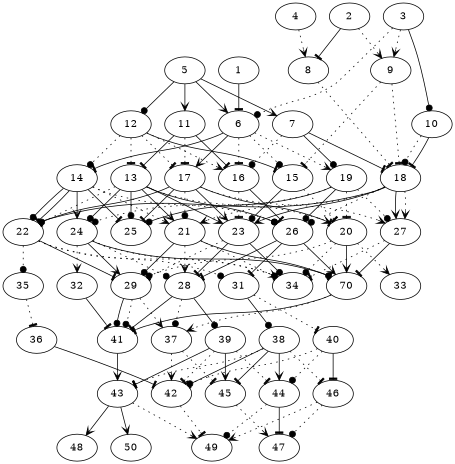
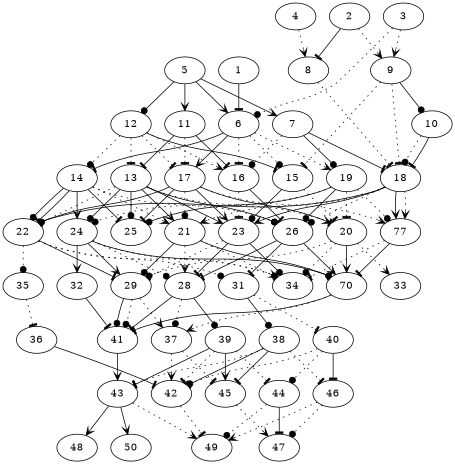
  digraph {
    node [alpha=0.13]
    edge [arrowhead=tee style=solid]
    1 [alpha=0.12 expect_size=40433664]
    6 [alpha=0.14 expect_size=18823168]
    14 [alpha=0.02 expect_size=33203200]
    15 [alpha=0.08 expect_size=32520192]
    16 [alpha=0.10 expect_size=18906112]
    17 [alpha=0.01 expect_size=51428352]
    19 [expect_size=45992960]
    21 [alpha=0.03 expect_size=37219328]
    22 [alpha=0.18 expect_size=35500032]
    24 [expect_size=46060544]
    25 [expect_size=51853312]
    26 [alpha=0.18 expect_size=24603648]
    20 [alpha=0.01 expect_size=37471232]
    23 [alpha=0.14 expect_size=12128256]
-   27 [alpha=0.01 expect_size=47762432]
+   27 [alpha=0.01 expect_size=47762432 label=77]
    2 [alpha=0.15 expect_size=32658432]
    8 [alpha=0.01 expect_size=39756800]
    9 [alpha=0.16 expect_size=22371328]
    18 [alpha=0.11 expect_size=44494848]
    3 [alpha=0.17 expect_size=10414080]
    10 [alpha=0.20 expect_size=10846208]
    4 [alpha=0.20 expect_size=10092544]
    5 [alpha=0.14 expect_size=7820288]
    7 [alpha=0.17 expect_size=45930496]
    11 [alpha=0.19 expect_size=25600000]
    12 [alpha=0.10 expect_size=6797312]
    13 [alpha=0.14 expect_size=41219072]
    29 [alpha=0.03 expect_size=30167040]
    n29 [alpha=0.10 expect_size=12983296 label=70]
    34 [alpha=0.17 expect_size=50744320]
    28 [alpha=0.18 expect_size=50322432]
    31 [alpha=0.06 expect_size=14341120]
    35 [alpha=0.12 expect_size=34173952]
    32 [alpha=0.02 expect_size=22246400]
    33 [expect_size=16927744]
    37 [expect_size=12743680]
    41 [expect_size=41356288]
    39 [alpha=0.04 expect_size=10978304]
    38 [alpha=0.10 expect_size=14967808]
    40 [alpha=0.12 expect_size=17906688]
    36 [alpha=0.12 expect_size=16980992]
    42 [alpha=0.08 expect_size=7312384]
    45 [alpha=0.14 expect_size=35739648]
    43 [alpha=0.05 expect_size=11701248]
    44 [alpha=0.19 expect_size=43314176]
    46 [alpha=0.16 expect_size=16253952]
    49 [alpha=0.06 expect_size=51756032]
    47 [alpha=0.16 expect_size=45708288]
    48 [alpha=0.16 expect_size=28729344]
    50 [alpha=0.20 expect_size=13981696]
    1 -> 6
    6 -> 14
    6 -> 15 [arrowhead=dot style=dotted]
    6 -> 16 [style=dotted]
    6 -> 17 [arrowhead=vee]
    6 -> 19 [arrowhead=vee style=dotted]
    14 -> 21 [arrowhead=vee style=dotted]
    14 -> 22 [arrowhead=dot]
    14 -> 22
    14 -> 24 [arrowhead=vee]
    14 -> 25
    14 -> 26 [arrowhead=dot style=dotted]
    15 -> 20 [style=dotted]
    15 -> 23 [arrowhead=dot]
    16 -> 26
    16 -> 23 [style=dotted]
    17 -> 21 [arrowhead=dot style=dotted]
    17 -> 22 [arrowhead=dot]
    17 -> 25
    17 -> 20 [arrowhead=vee]
    17 -> 23 [arrowhead=vee]
    17 -> 27 [arrowhead=vee style=dotted]
    19 -> 24 [arrowhead=dot style=dotted]
    19 -> 25 [arrowhead=dot]
    19 -> 26 [arrowhead=dot]
    19 -> 20 [style=dotted]
    19 -> 27 [arrowhead=dot style=dotted]
    21 -> 29 [arrowhead=dot]
    21 -> n29
    21 -> 34 [style=dotted]
    21 -> 28 [arrowhead=vee style=dotted]
    22 -> 29
    22 -> 34 [arrowhead=vee style=dotted]
    22 -> 31 [arrowhead=dot style=dotted]
    22 -> 35 [arrowhead=dot style=dotted]
    24 -> 29 [arrowhead=vee]
    24 -> n29 [arrowhead=dot]
    24 -> 34 [arrowhead=dot style=dotted]
    24 -> 28 [arrowhead=dot style=dotted]
-   24 -> 32 [arrowhead=vee style=dotted]
+   24 -> 32 [arrowhead=vee]
    26 -> n29 [arrowhead=vee]
    26 -> 28
    26 -> 31
    20 -> 29 [arrowhead=dot style=dotted]
    20 -> n29 [arrowhead=vee]
    20 -> 34 [arrowhead=dot style=dotted]
    20 -> 33 [arrowhead=vee style=dotted]
    23 -> 29 [style=dotted]
    23 -> 34 [arrowhead=dot]
    23 -> 28
    27 -> n29
    27 -> 34 [style=dotted]
    2 -> 8
    2 -> 9 [arrowhead=vee style=dotted]
    8 -> 18 [style=dotted]
    9 -> 15 [style=dotted]
    9 -> 18 [style=dotted]
    18 -> 21 [arrowhead=vee style=dotted]
    18 -> 22
    18 -> 26 [arrowhead=dot style=dotted]
    18 -> 23 [arrowhead=vee]
    18 -> 27 [arrowhead=vee]
    18 -> 27 [arrowhead=vee style=dotted]
    3 -> 6 [arrowhead=dot style=dotted]
    3 -> 9 [arrowhead=vee style=dotted]
-   3 -> 10 [arrowhead=dot]
+   9 -> 10 [arrowhead=dot]
    10 -> 18 [arrowhead=dot style=dotted]
    10 -> 18
    4 -> 8 [arrowhead=vee style=dotted]
    5 -> 6 [arrowhead=vee]
    5 -> 7 [arrowhead=vee]
    5 -> 11 [arrowhead=vee]
    5 -> 12 [arrowhead=dot]
    7 -> 16 [arrowhead=dot style=dotted]
    7 -> 19 [arrowhead=dot]
    7 -> 18
    11 -> 16
    11 -> 17 [style=dotted]
    11 -> 13
    12 -> 14 [arrowhead=dot style=dotted]
    12 -> 15
    12 -> 16 [arrowhead=vee style=dotted]
    12 -> 17 [style=dotted]
    12 -> 13 [style=dotted]
    13 -> 21 [arrowhead=vee]
    13 -> 22 [style=dotted]
    13 -> 24 [arrowhead=dot]
    13 -> 25 [arrowhead=dot]
    13 -> 26 [arrowhead=dot]
    13 -> 20 [style=dotted]
    13 -> 23 [arrowhead=vee]
    29 -> 37 [arrowhead=vee style=dotted]
    29 -> 41 [arrowhead=dot]
    29 -> 41 [arrowhead=dot style=dotted]
    n29 -> 37 [arrowhead=vee style=dotted]
    n29 -> 41
    28 -> 37 [arrowhead=dot style=dotted]
    28 -> 41
    28 -> 39 [arrowhead=dot]
    31 -> 38 [arrowhead=dot]
    31 -> 40 [style=dotted]
    35 -> 36 [style=dotted]
    32 -> 41
    37 -> 42 [arrowhead=vee style=dotted]
    37 -> 45 [style=dotted]
    41 -> 43 [arrowhead=vee]
    39 -> 42 [style=dotted]
    39 -> 45 [arrowhead=vee]
    39 -> 43
    39 -> 44 [style=dotted]
    38 -> 42
    38 -> 45
    38 -> 43 [style=dotted]
-   38 -> 44 [arrowhead=vee]
    38 -> 46 [style=dotted]
    40 -> 42 [arrowhead=dot style=dotted]
    40 -> 44 [arrowhead=dot style=dotted]
    40 -> 46
    36 -> 42
    42 -> 49 [style=dotted]
    45 -> 47 [arrowhead=vee style=dotted]
    43 -> 49 [arrowhead=vee style=dotted]
    43 -> 48 [arrowhead=vee]
    43 -> 50 [arrowhead=vee]
    44 -> 49 [arrowhead=dot style=dotted]
    44 -> 47
    46 -> 49 [arrowhead=vee style=dotted]
    46 -> 47 [arrowhead=dot style=dotted]
  }
